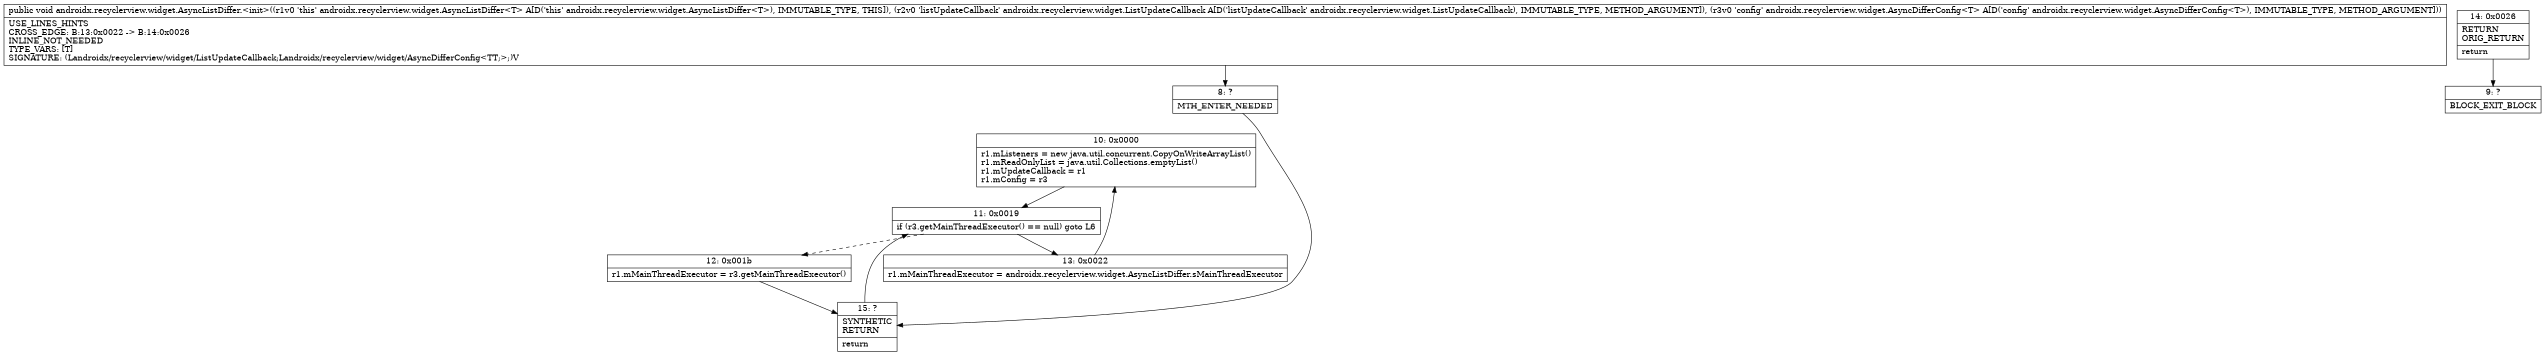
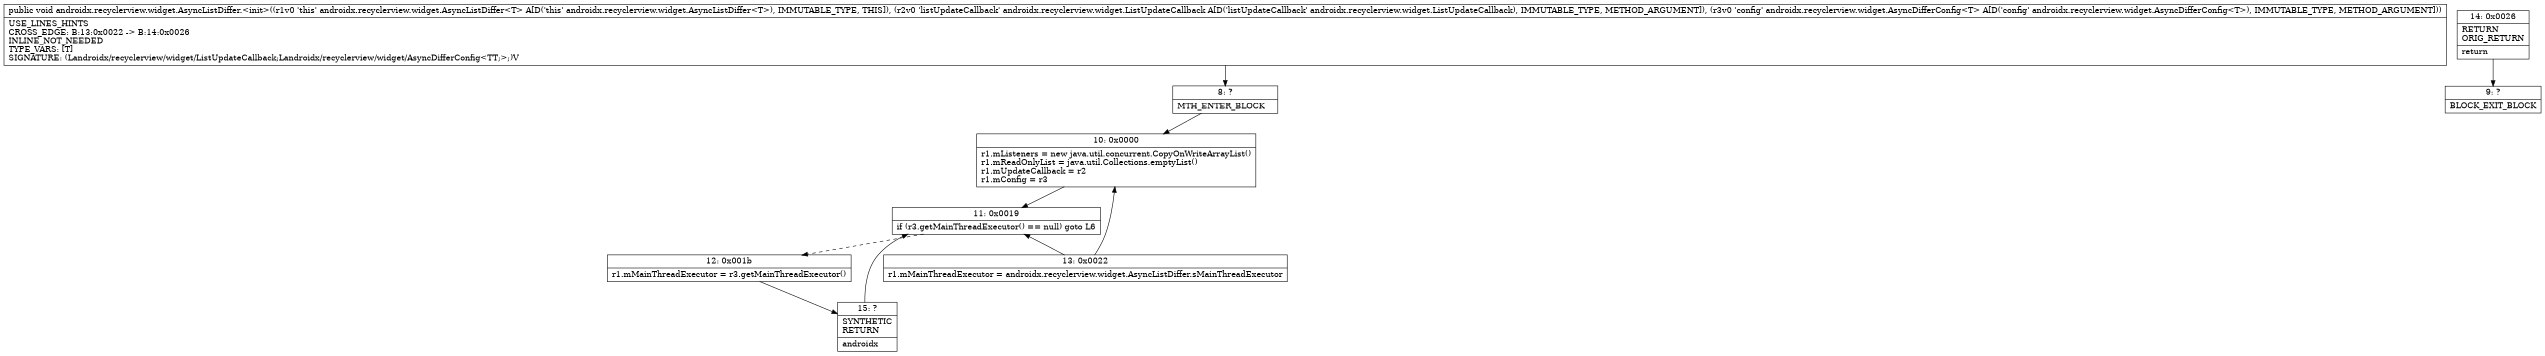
  digraph {
    node [shape=record]
-   n1 [label="{8\:\ ?|MTH_ENTER_NEEDED\l}"]
-   n2 [label="{10\:\ 0x0000|r1.mListeners = new java.util.concurrent.CopyOnWriteArrayList()\lr1.mReadOnlyList = java.util.Collections.emptyList()\lr1.mUpdateCallback = r1\lr1.mConfig = r3\l}"]
+   n1 [label="{8\:\ ?|MTH_ENTER_BLOCK\l}"]
+   n2 [label="{10\:\ 0x0000|r1.mListeners = new java.util.concurrent.CopyOnWriteArrayList()\lr1.mReadOnlyList = java.util.Collections.emptyList()\lr1.mUpdateCallback = r2\lr1.mConfig = r3\l}"]
    n3 [label="{11\:\ 0x0019|if (r3.getMainThreadExecutor() == null) goto L6\l}"]
    n4 [label="{12\:\ 0x001b|r1.mMainThreadExecutor = r3.getMainThreadExecutor()\l}"]
    n5 [label="{13\:\ 0x0022|r1.mMainThreadExecutor = androidx.recyclerview.widget.AsyncListDiffer.sMainThreadExecutor\l}"]
-   n6 [label="{15\:\ ?|SYNTHETIC\lRETURN\l|return\l}"]
+   n6 [label="{15\:\ ?|SYNTHETIC\lRETURN\l|androidx\l}"]
    n7 [label="{9\:\ ?|BLOCK_EXIT_BLOCK\l}"]
    n8 [label="{14\:\ 0x0026|RETURN\lORIG_RETURN\l|return\l}"]
    n9 [label="{public void androidx.recyclerview.widget.AsyncListDiffer.\<init\>((r1v0 'this' androidx.recyclerview.widget.AsyncListDiffer\<T\> A[D('this' androidx.recyclerview.widget.AsyncListDiffer\<T\>), IMMUTABLE_TYPE, THIS]), (r2v0 'listUpdateCallback' androidx.recyclerview.widget.ListUpdateCallback A[D('listUpdateCallback' androidx.recyclerview.widget.ListUpdateCallback), IMMUTABLE_TYPE, METHOD_ARGUMENT]), (r3v0 'config' androidx.recyclerview.widget.AsyncDifferConfig\<T\> A[D('config' androidx.recyclerview.widget.AsyncDifferConfig\<T\>), IMMUTABLE_TYPE, METHOD_ARGUMENT]))  | USE_LINES_HINTS\lCROSS_EDGE: B:13:0x0022 \-\> B:14:0x0026\lINLINE_NOT_NEEDED\lTYPE_VARS: [T]\lSIGNATURE: (Landroidx\/recyclerview\/widget\/ListUpdateCallback;Landroidx\/recyclerview\/widget\/AsyncDifferConfig\<TT;\>;)V\l}"]
-   n1 -> n6
+   n1 -> n2
    n2 -> n3
    n3 -> n4 [style=dashed]
-   n3 -> n5
+   n5 -> n3
    n4 -> n6
    n5 -> n2
    n6 -> n3
    n8 -> n7
    n9 -> n1
  }
